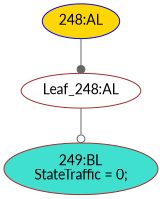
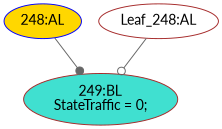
  strict digraph {
    fontname=Lato
    node [color=brown fontname=Lato style=filled]
    edge [color=gray40 cond="[]" fontname=Lato lineno=None]
    n1 [ast="<pyverilog.vparser.ast.Always object at 0x7ff826da2e10>" clk_sens=False color=blue fillcolor=gold label="248:AL" sens="['TxEndFrm']" statements="[]" typ=Always use_var="[]"]
    n2 [ast="<pyverilog.vparser.ast.Block object at 0x7ff826da2f10>" fillcolor=turquoise label="249:BL\nStateTraffic = 0;" statements="[<pyverilog.vparser.ast.BlockingSubstitution object at 0x7ff826da2f50>]" typ=Block]
    n3 [def_var="['StateTraffic']" label="Leaf_248:AL" style=""]
-   n1 -> n3 [arrowhead=dot]
+   n1 -> n2 [arrowhead=dot]
    n3 -> n2 [arrowhead=odot]
  }
